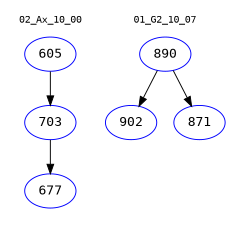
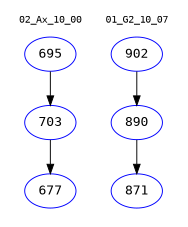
  digraph {
    fontname="DejaVu Sans Mono"
    node [color=blue fontname="DejaVu Sans Mono"]
    edge [color=black fontname="DejaVu Sans Mono"]
-   n1 [label=605]
+   n1 [label=695]
    n2 [label=703]
    n3 [label=677]
    n4 [label=902]
    n5 [label=890]
    n6 [label=871]
    subgraph cluster_1 {
      color=white
      fontsize=10
      label="02_Ax_10_00"
      n1
      n2
      n3
    }
    subgraph cluster_2 {
      color=white
      fontsize=10
      label="01_G2_10_07"
      n4
      n5
      n6
    }
    n1 -> n2
    n2 -> n3
-   n5 -> n4
+   n4 -> n5
    n5 -> n6
  }
